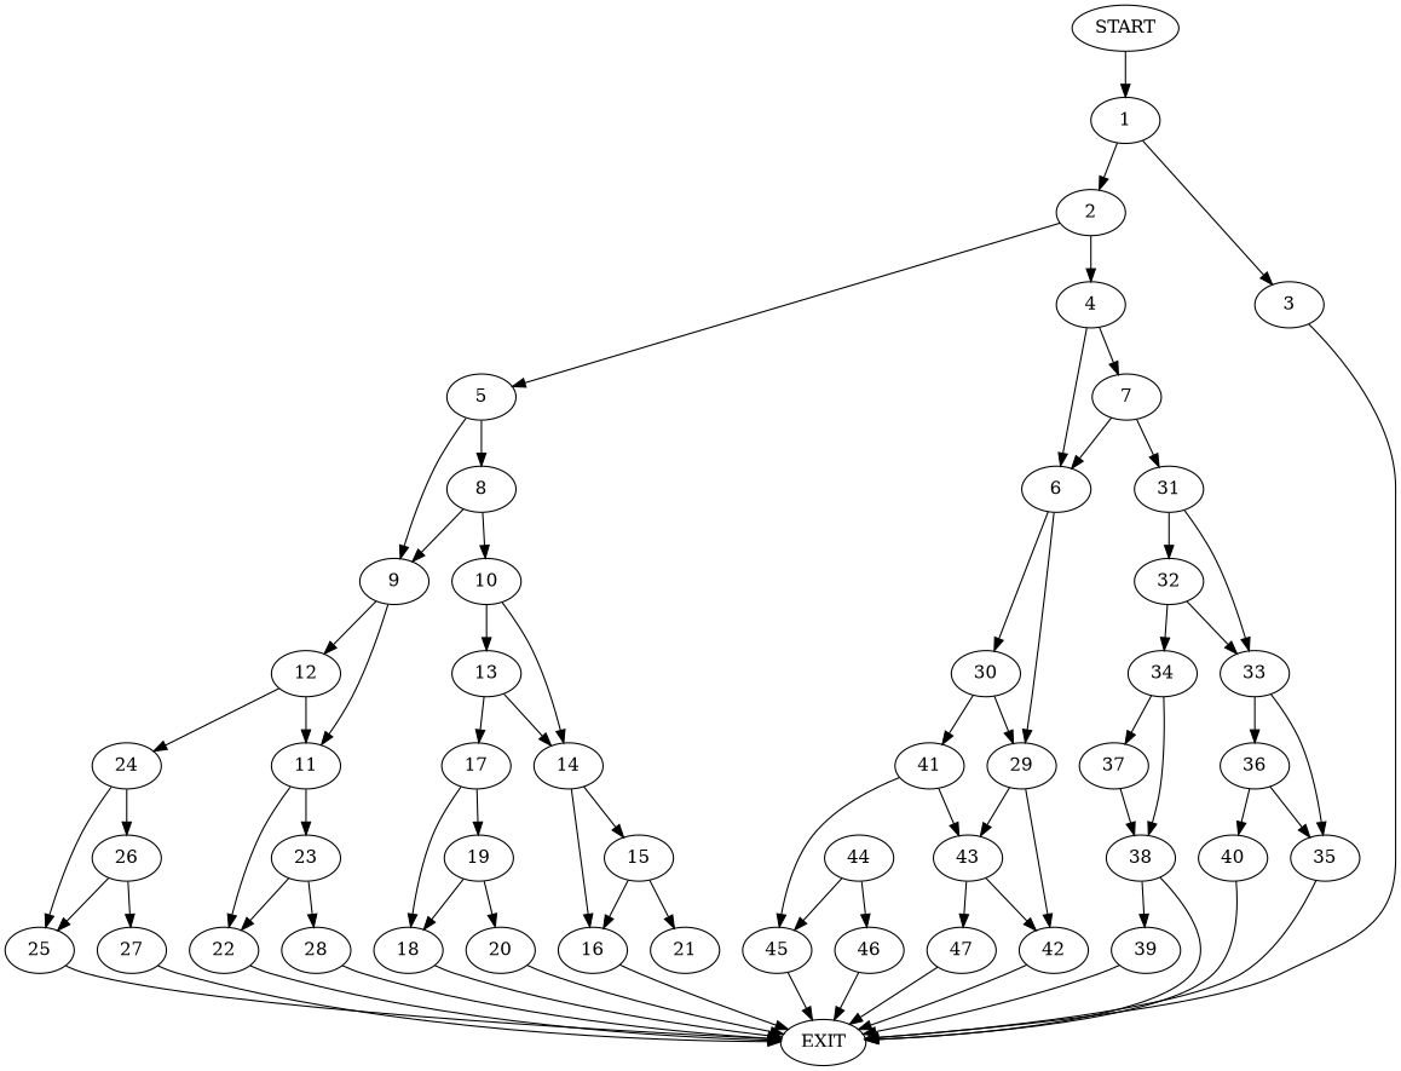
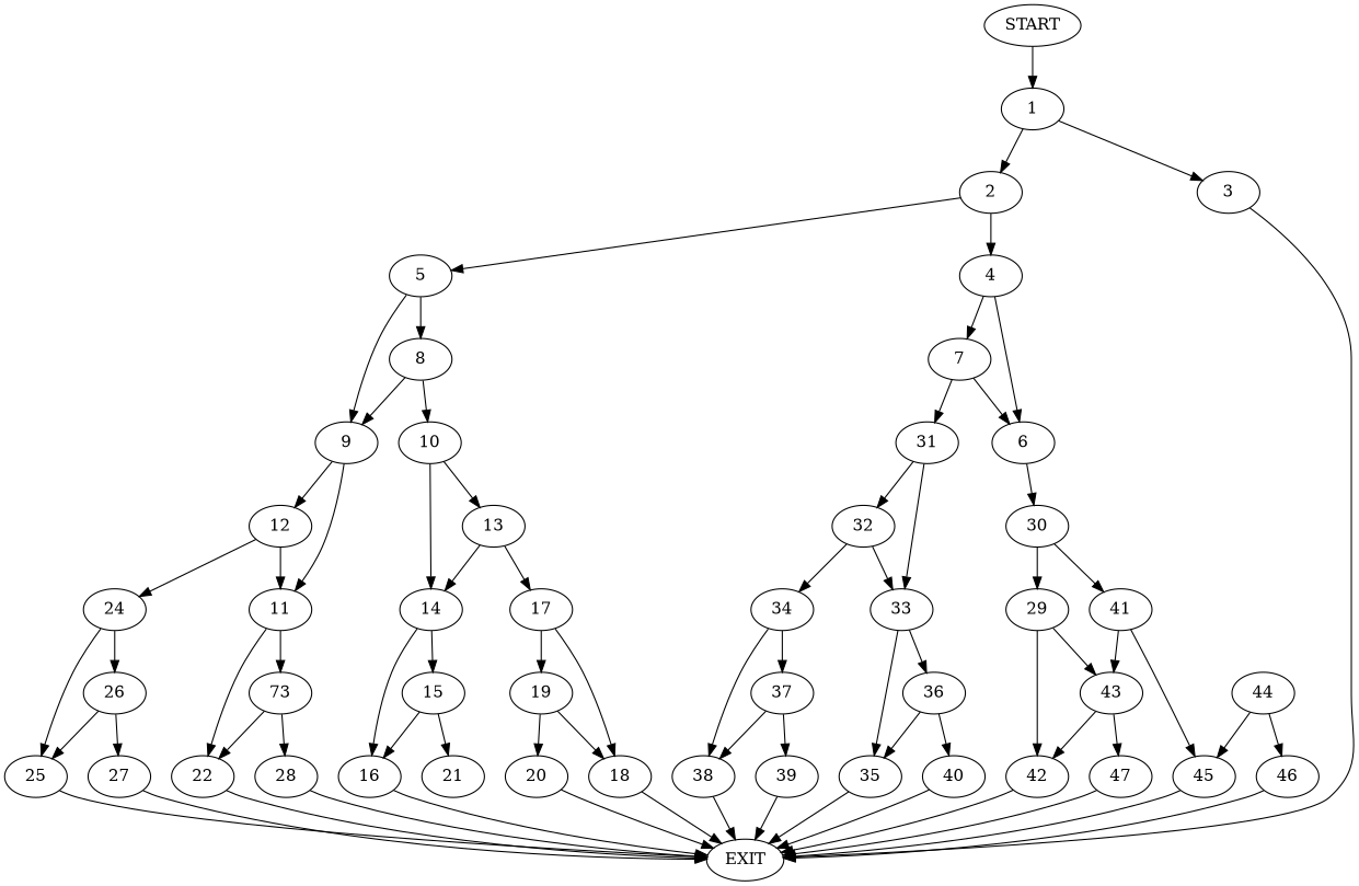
  digraph {
    n1 [label=START]
    1
    2
    3
    n5 [label=EXIT]
    4
    5
    6
    7
    8
    9
    29
    30
    31
    10
    11
    12
    42
    43
    41
    32
    33
    13
    14
    22
-   23
+   23 [label=73]
    24
    17
    15
    16
    28
    25
    26
    18
    19
    21
    20
    27
    47
    45
    34
    35
    36
    37
    38
    40
    39
    44
    46
    n1 -> 1
    1 -> 2
    1 -> 3
    2 -> 4
    2 -> 5
    3 -> n5
    4 -> 6
    4 -> 7
    5 -> 8
    5 -> 9
-   6 -> 29
    6 -> 30
    7 -> 6
    7 -> 31
    8 -> 9
    8 -> 10
    9 -> 11
    9 -> 12
    29 -> 42
    29 -> 43
    30 -> 29
    30 -> 41
    31 -> 32
    31 -> 33
    10 -> 13
    10 -> 14
    11 -> 22
    11 -> 23
    12 -> 11
    12 -> 24
    42 -> n5
    43 -> 42
    43 -> 47
    41 -> 43
    41 -> 45
    32 -> 33
    32 -> 34
    33 -> 35
    33 -> 36
    13 -> 14
    13 -> 17
    14 -> 15
    14 -> 16
    22 -> n5
    23 -> 22
    23 -> 28
    24 -> 25
    24 -> 26
    17 -> 18
    17 -> 19
    15 -> 16
    15 -> 21
    16 -> n5
    28 -> n5
    25 -> n5
    26 -> 25
    26 -> 27
    18 -> n5
    19 -> 18
    19 -> 20
    20 -> n5
    27 -> n5
    47 -> n5
    45 -> n5
    34 -> 37
    34 -> 38
    35 -> n5
    36 -> 35
    36 -> 40
    37 -> 38
-   38 -> 39
+   37 -> 39
    38 -> n5
    40 -> n5
    39 -> n5
    44 -> 45
    44 -> 46
    46 -> n5
  }
